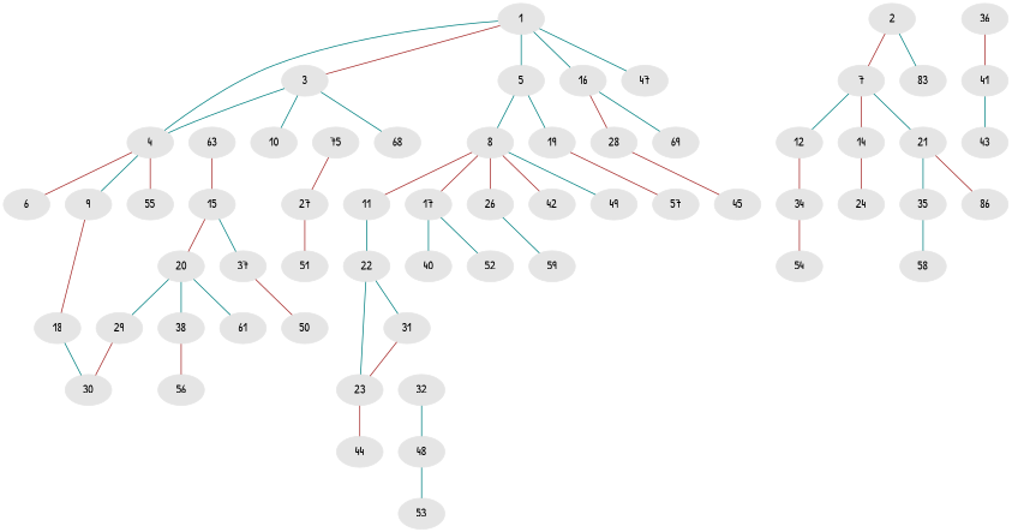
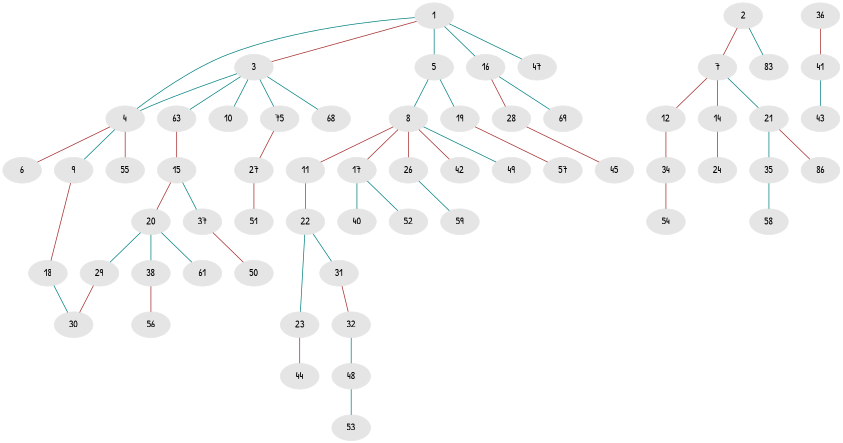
  graph {
    fontname="Patrick Hand"
    node [color=gray90 fontname="Patrick Hand" style=filled]
    edge [color=teal fontname="Patrick Hand"]
    1
    3
    5
    16
    47
    4
    2
    7
    n9 [label=83]
    10
    n11 [label=63]
    n12 [label=75]
    n13 [label=68]
    8
    19
    28
    n17 [label=69]
    12
    14
    21
    6
    9
    55
    15
    27
    18
    11
    17
    26
    42
    49
    57
    34
    24
    35
    n36 [label=86]
    22
    40
    52
    59
    30
    23
    31
    54
    20
    37
    29
    38
    61
    50
    45
    56
    58
    44
    32
    51
    36
    41
    48
    53
    43
    1 -- 3 [color=brown]
    1 -- 5
    1 -- 16
    1 -- 47
    1 -- 4
    3 -- 4
    3 -- 10
+   3 -- n11
+   3 -- n12
    3 -- n13
    5 -- 8
    5 -- 19
    16 -- 28 [color=brown]
    16 -- n17
    4 -- 6 [color=brown]
    4 -- 9
    4 -- 55 [color=brown]
    2 -- 7 [color=brown]
    2 -- n9
-   7 -- 12
+   7 -- 12 [color=brown]
    7 -- 14 [color=brown]
    7 -- 21
    n11 -- 15 [color=brown]
    n12 -- 27 [color=brown]
    8 -- 11 [color=brown]
    8 -- 17 [color=brown]
    8 -- 26 [color=brown]
    8 -- 42 [color=brown]
    8 -- 49
    19 -- 57 [color=brown]
    28 -- 45 [color=brown]
    12 -- 34 [color=brown]
    14 -- 24 [color=brown]
    21 -- 35
    21 -- n36 [color=brown]
    9 -- 18 [color=brown]
    15 -- 20 [color=brown]
    15 -- 37
    27 -- 51 [color=brown]
    18 -- 30
    11 -- 22
    17 -- 40
    17 -- 52
    26 -- 59
    34 -- 54 [color=brown]
    35 -- 58
    22 -- 23
    22 -- 31
    23 -- 44 [color=brown]
-   31 -- 23 [color=brown]
+   31 -- 32 [color=brown]
    20 -- 29
    20 -- 38
    20 -- 61
    37 -- 50 [color=brown]
    29 -- 30 [color=brown]
    38 -- 56 [color=brown]
    32 -- 48
    36 -- 41 [color=brown]
    41 -- 43
    48 -- 53
  }
